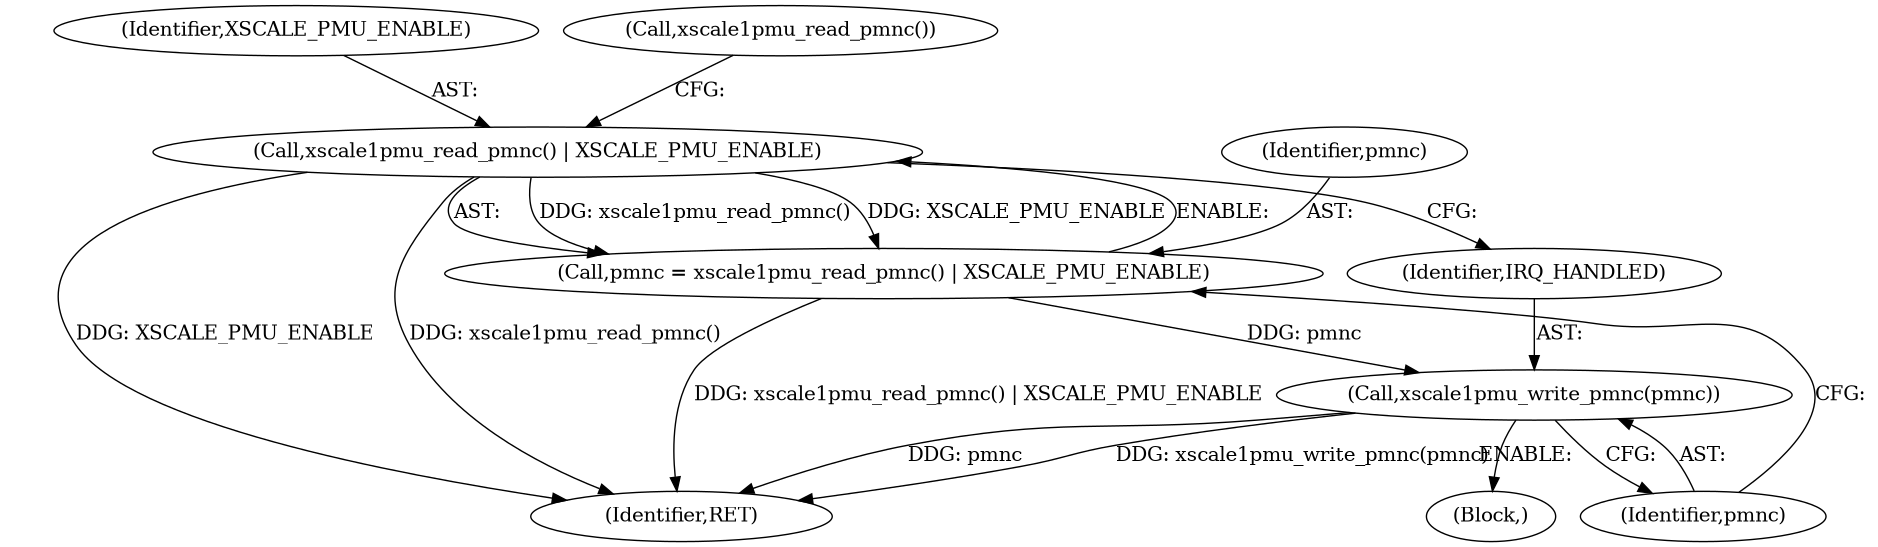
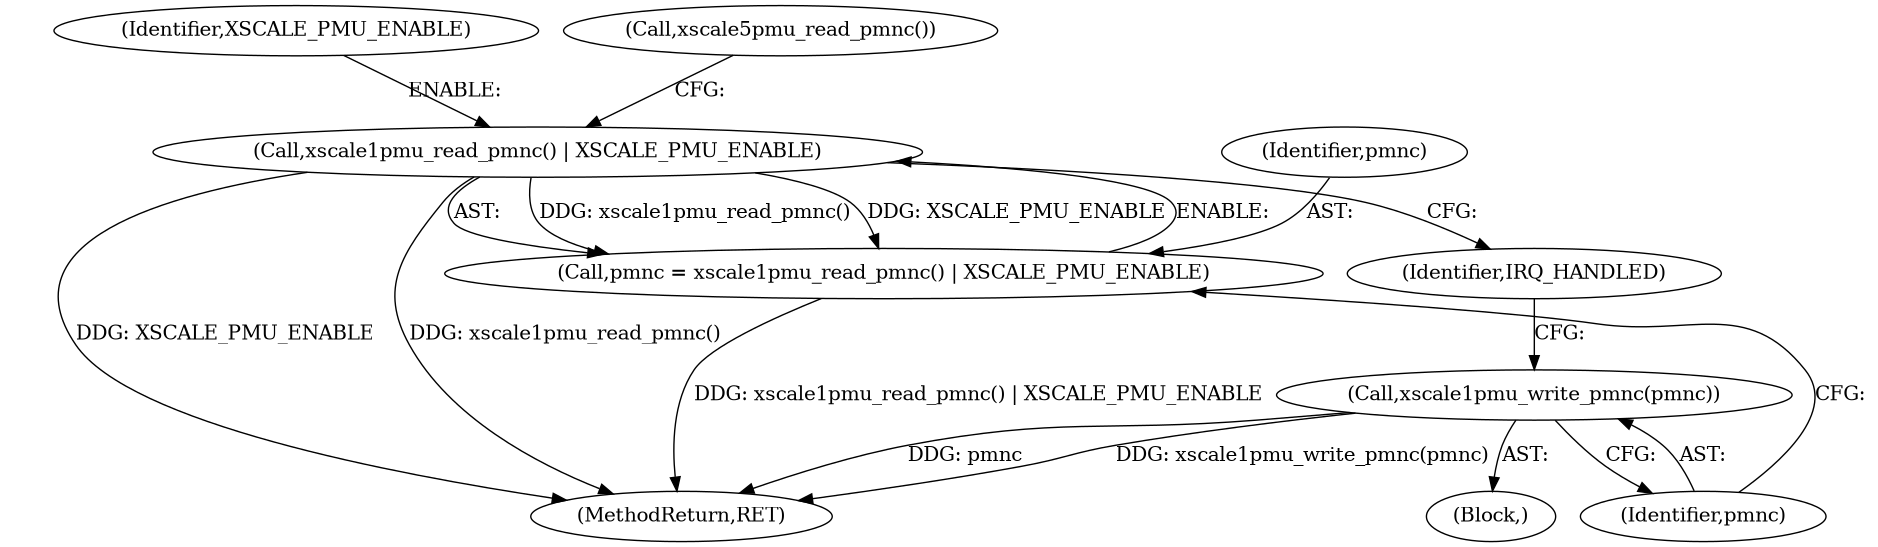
  digraph {
    n1 [label="(Call,xscale1pmu_read_pmnc() | XSCALE_PMU_ENABLE)"]
    n2 [label="(Call,pmnc = xscale1pmu_read_pmnc() | XSCALE_PMU_ENABLE)"]
-   n3 [label="(Identifier,RET)"]
+   n3 [label="(MethodReturn,RET)"]
    n4 [label="(Identifier,IRQ_HANDLED)"]
    n5 [label="(Call,xscale1pmu_write_pmnc(pmnc))"]
    n6 [label="(Identifier,XSCALE_PMU_ENABLE)"]
    n7 [label="(Block,)"]
    n8 [label="(Identifier,pmnc)"]
-   n9 [label="(Call,xscale1pmu_read_pmnc())"]
+   n9 [label="(Call,xscale5pmu_read_pmnc())"]
    n10 [label="(Identifier,pmnc)"]
    n1 -> n2 [label="AST: "]
    n1 -> n2 [label="DDG: xscale1pmu_read_pmnc()"]
    n1 -> n2 [label="DDG: XSCALE_PMU_ENABLE"]
    n1 -> n3 [label="DDG: XSCALE_PMU_ENABLE"]
    n1 -> n3 [label="DDG: xscale1pmu_read_pmnc()"]
    n1 -> n4 [label="CFG: "]
    n2 -> n1 [label="ENABLE: "]
    n2 -> n3 [label="DDG: xscale1pmu_read_pmnc() | XSCALE_PMU_ENABLE"]
-   n2 -> n5 [label="DDG: pmnc"]
-   n4 -> n5 [label="AST: "]
+   n4 -> n5 [label="CFG: "]
    n5 -> n3 [label="DDG: pmnc"]
    n5 -> n3 [label="DDG: xscale1pmu_write_pmnc(pmnc)"]
-   n5 -> n7 [label="ENABLE: "]
+   n5 -> n7 [label="AST: "]
    n5 -> n8 [label="CFG: "]
-   n6 -> n1 [label="AST: "]
+   n6 -> n1 [label="ENABLE: "]
    n8 -> n2 [label="CFG: "]
    n8 -> n5 [label="AST: "]
    n9 -> n1 [label="CFG: "]
    n10 -> n2 [label="AST: "]
  }
